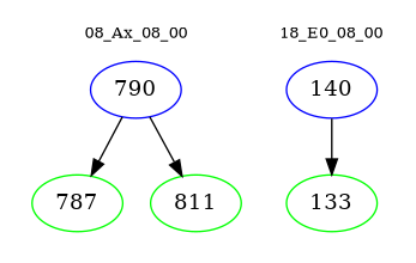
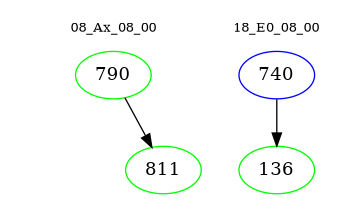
  digraph {
    node [color=green]
    edge [color=black]
-   n1 [color=blue label=790]
-   n2 [label=787]
+   n1 [label=790]
    n3 [label=811]
-   n4 [color=blue label=140]
-   n5 [label=133]
+   n4 [color=blue label=740]
+   n5 [label=136]
    subgraph cluster_1 {
      color=white
      fontsize=10
      label="08_Ax_08_00"
      n1
-     n2
      n3
    }
    subgraph cluster_2 {
      color=white
      fontsize=10
      label="18_E0_08_00"
      n4
      n5
    }
-   n1 -> n2
    n1 -> n3
    n4 -> n5
  }
